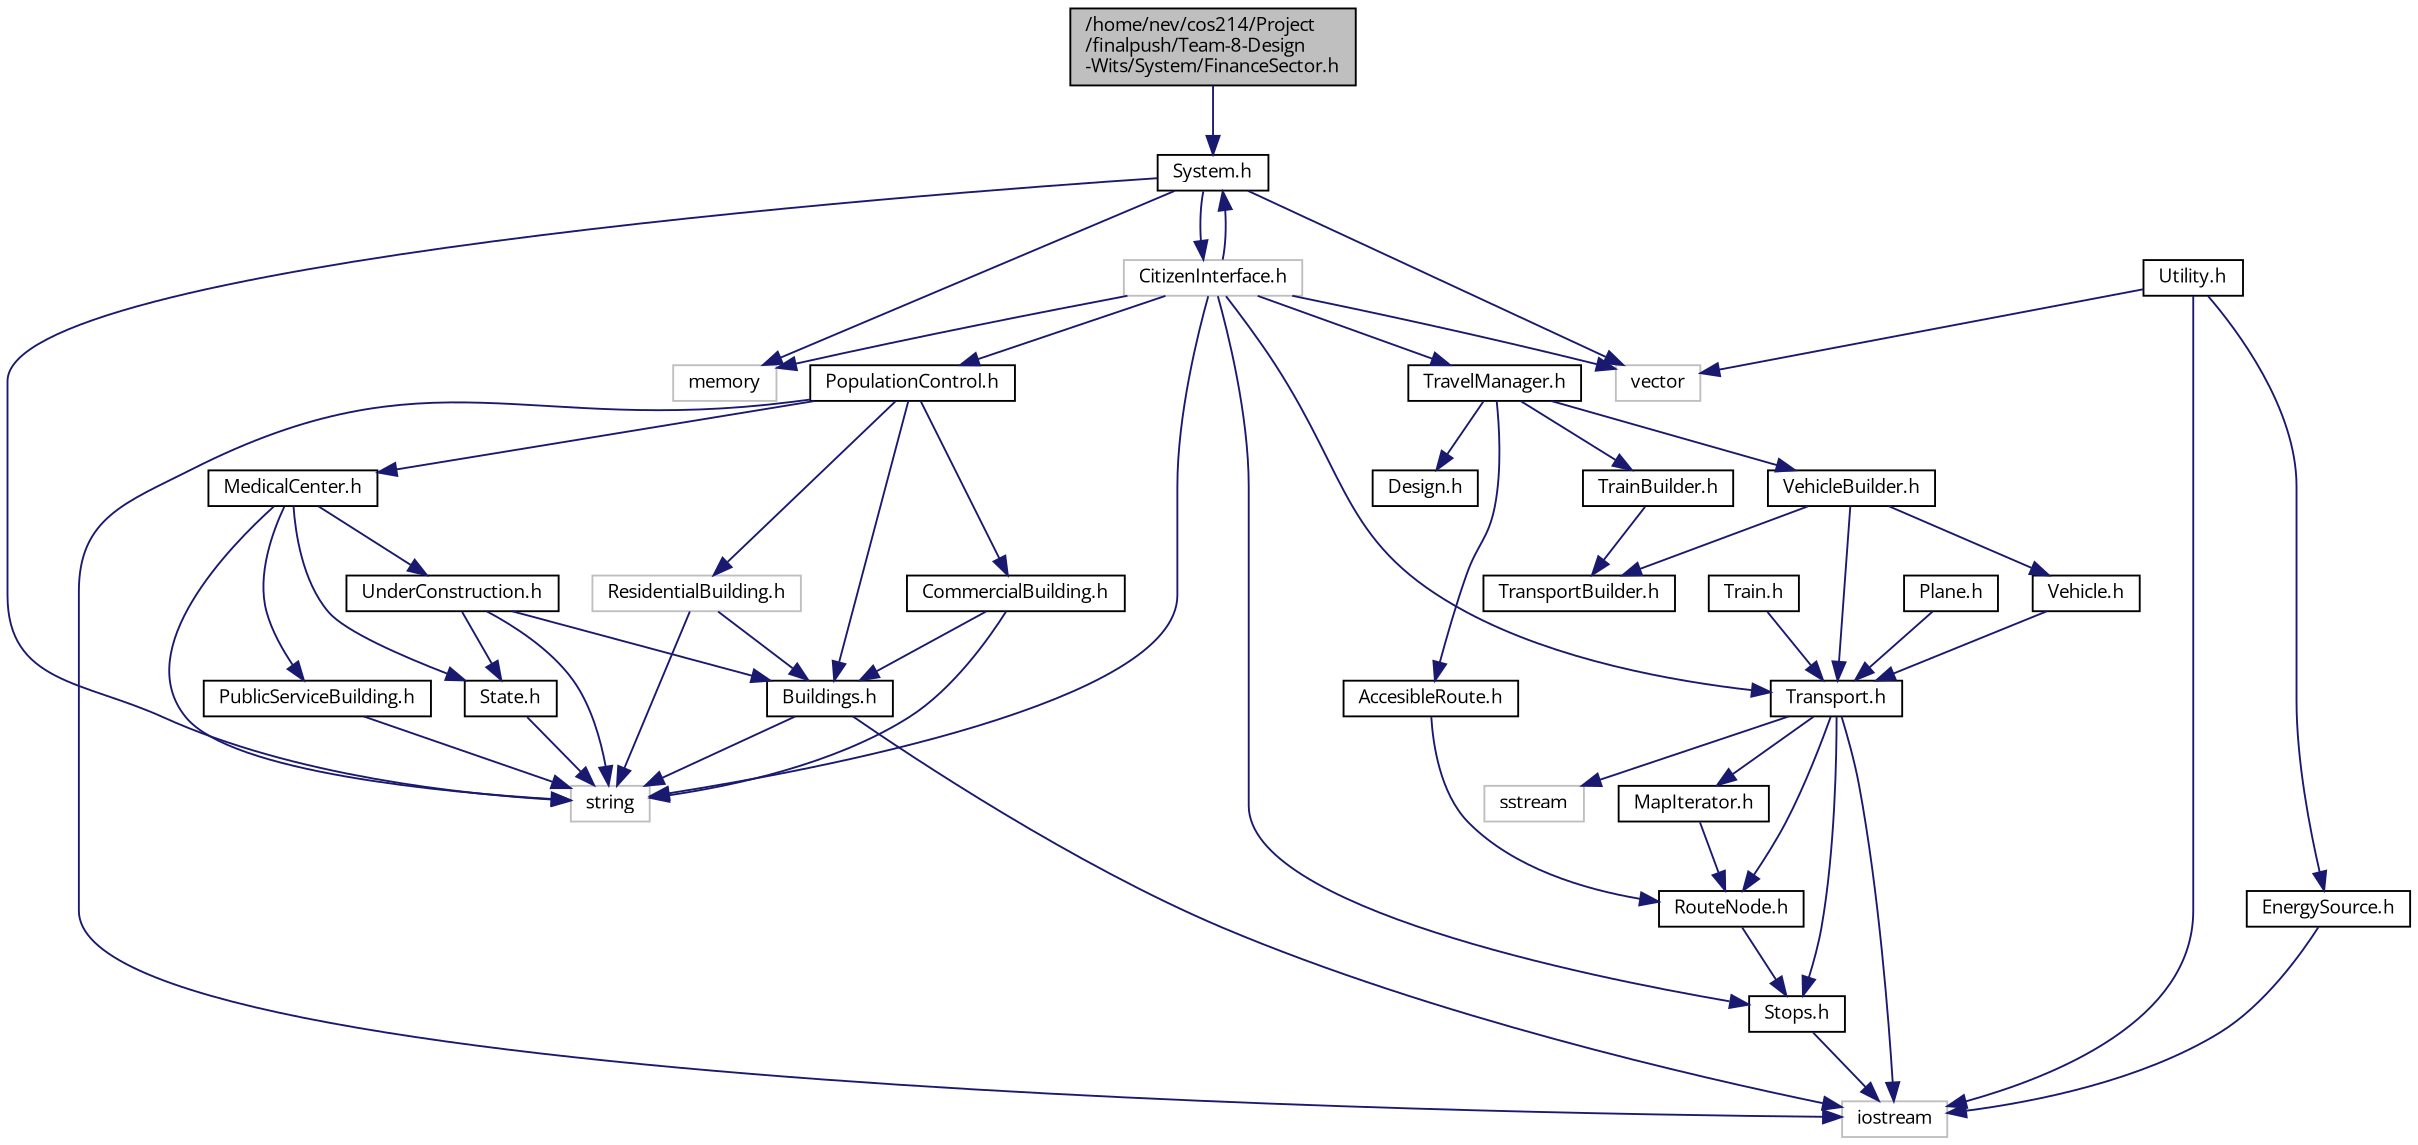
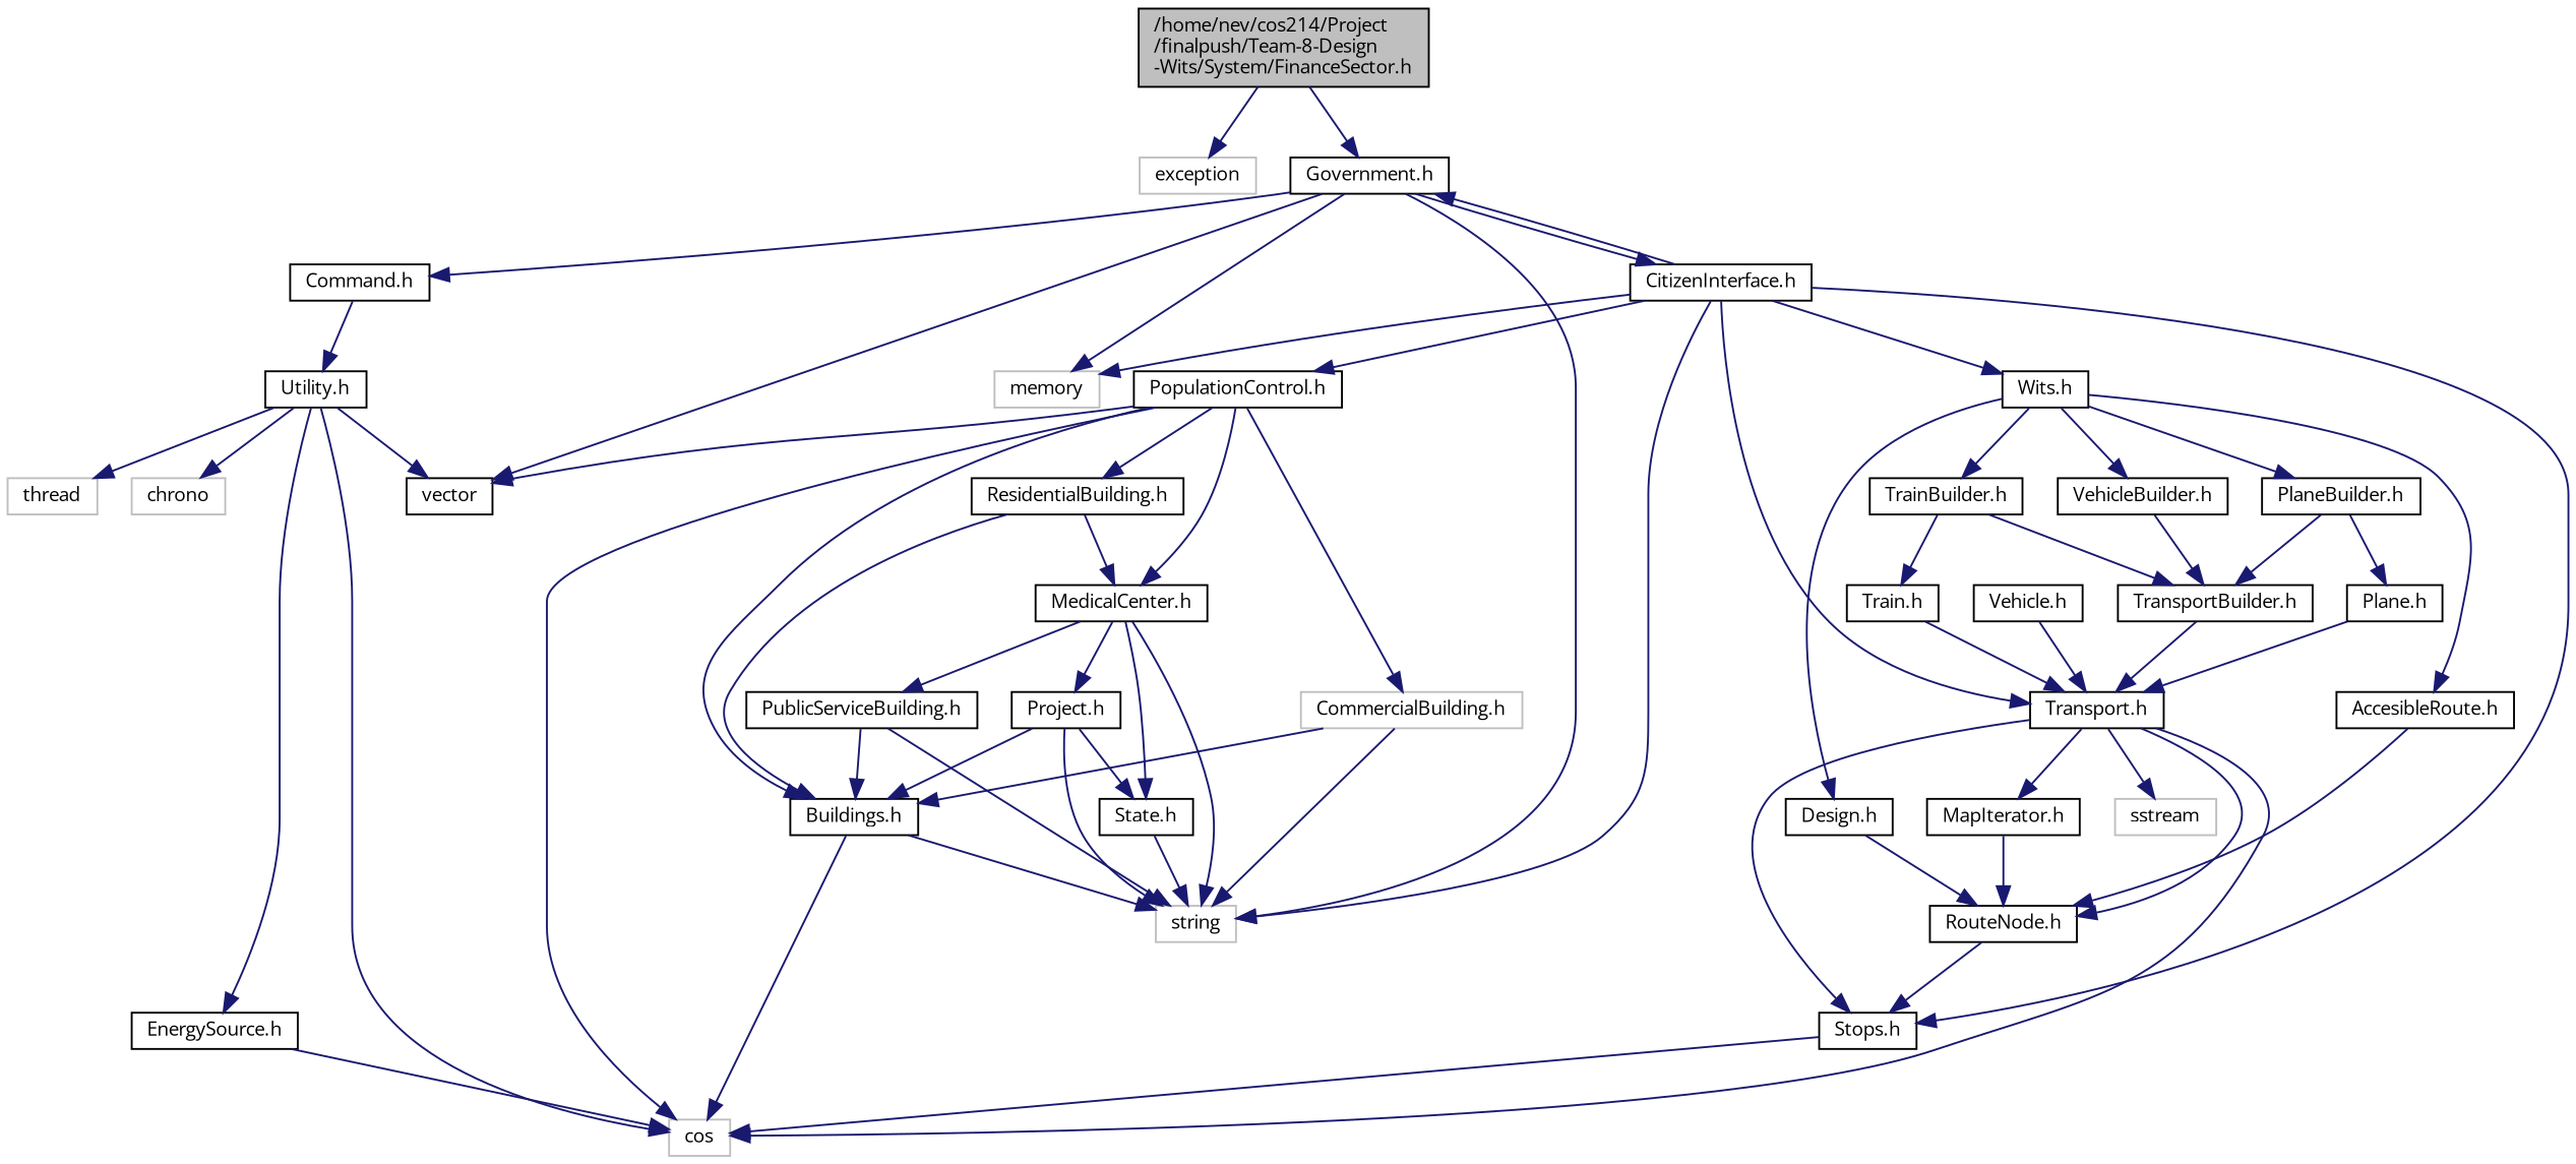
  digraph {
    fontname="Open Sans"
    node [color=black fillcolor=white fontname="Open Sans" fontsize=10 shape=record style=filled]
    edge [color=midnightblue fontname="Open Sans" fontsize=10 labelfontname=Helvetica labelfontsize=10 style=solid]
    n1 [fillcolor=grey75 fontcolor=black height=0.2 label="/home/nev/cos214/Project\l/finalpush/Team-8-Design\l-Wits/System/FinanceSector.h" width=0.4]
-   n3 [height=0.2 label="System.h" width=0.4]
-   n4 [color=grey75 height=0.2 label=vector width=0.4]
+   n2 [color=grey75 height=0.2 label=exception width=0.4]
+   n3 [height=0.2 label="Government.h" width=0.4]
+   n4 [height=0.2 label=vector width=0.4]
    n5 [color=grey75 height=0.2 label=memory width=0.4]
    n6 [color=grey75 height=0.2 label=string width=0.4]
-   n8 [color=grey75 height=0.2 label="CitizenInterface.h" width=0.4]
+   n7 [height=0.2 label="Command.h" width=0.4]
+   n8 [height=0.2 label="CitizenInterface.h" width=0.4]
    n9 [height=0.2 label="Utility.h" width=0.4]
    n10 [height=0.2 label="Transport.h" width=0.4]
    n11 [height=0.2 label="Stops.h" width=0.4]
    n12 [height=0.2 label="PopulationControl.h" width=0.4]
-   n13 [height=0.2 label="TravelManager.h" width=0.4]
-   n14 [color=grey75 height=0.2 label=iostream width=0.4]
+   n13 [height=0.2 label="Wits.h" width=0.4]
+   n14 [color=grey75 height=0.2 label=cos width=0.4]
+   n15 [color=grey75 height=0.2 label=thread width=0.4]
+   n16 [color=grey75 height=0.2 label=chrono width=0.4]
    n17 [height=0.2 label="EnergySource.h" width=0.4]
    n18 [color=grey75 height=0.2 label=sstream width=0.4]
    n19 [height=0.2 label="RouteNode.h" width=0.4]
    n20 [height=0.2 label="MapIterator.h" width=0.4]
    n21 [height=0.2 label="Buildings.h" width=0.4]
    n22 [height=0.2 label="MedicalCenter.h" width=0.4]
-   n23 [height=0.2 label="CommercialBuilding.h" width=0.4]
-   n24 [color=grey75 height=0.2 label="ResidentialBuilding.h" width=0.4]
+   n23 [color=grey75 height=0.2 label="CommercialBuilding.h" width=0.4]
+   n24 [height=0.2 label="ResidentialBuilding.h" width=0.4]
+   n25 [height=0.2 label="PlaneBuilder.h" width=0.4]
    n26 [height=0.2 label="TrainBuilder.h" width=0.4]
    n27 [height=0.2 label="VehicleBuilder.h" width=0.4]
    n28 [height=0.2 label="AccesibleRoute.h" width=0.4]
    n29 [height=0.2 label="Design.h" width=0.4]
    n30 [height=0.2 label="PublicServiceBuilding.h" width=0.4]
    n31 [height=0.2 label="State.h" width=0.4]
-   n32 [height=0.2 label="UnderConstruction.h" width=0.4]
+   n32 [height=0.2 label="Project.h" width=0.4]
    n33 [height=0.2 label="TransportBuilder.h" width=0.4]
    n34 [height=0.2 label="Plane.h" width=0.4]
    n35 [height=0.2 label="Train.h" width=0.4]
    n36 [height=0.2 label="Vehicle.h" width=0.4]
+   n1 -> n2
    n1 -> n3
    n3 -> n4
    n3 -> n5
    n3 -> n6
+   n3 -> n7
    n3 -> n8
+   n7 -> n9
    n8 -> n3
    n8 -> n5
    n8 -> n6
    n8 -> n10
    n8 -> n11
    n8 -> n12
    n8 -> n13
    n9 -> n4
    n9 -> n14
+   n9 -> n15
+   n9 -> n16
    n9 -> n17
    n10 -> n11
    n10 -> n14
    n10 -> n18
    n10 -> n19
    n10 -> n20
    n11 -> n14
-   n8 -> n4
+   n12 -> n4
    n12 -> n14
    n12 -> n21
    n12 -> n22
    n12 -> n23
    n12 -> n24
+   n13 -> n25
    n13 -> n26
    n13 -> n27
    n13 -> n28
    n13 -> n29
    n17 -> n14
    n19 -> n11
    n20 -> n19
    n21 -> n6
    n21 -> n14
    n22 -> n6
    n22 -> n30
    n22 -> n31
    n22 -> n32
    n23 -> n6
    n23 -> n21
-   n24 -> n6
+   n24 -> n22
    n24 -> n21
+   n25 -> n33
+   n25 -> n34
    n26 -> n33
+   n26 -> n35
    n27 -> n33
-   n27 -> n36
    n28 -> n19
+   n29 -> n19
    n30 -> n6
+   n30 -> n21
    n31 -> n6
    n32 -> n6
    n32 -> n21
    n32 -> n31
-   n27 -> n10
+   n33 -> n10
    n34 -> n10
    n35 -> n10
    n36 -> n10
  }
